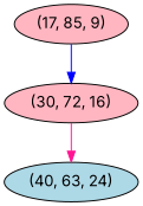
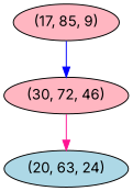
  digraph {
    fontname=Inter
    node [color=black fillcolor=lightpink fontname=Inter style=filled]
    edge [fontname=Inter]
    n1 [label="(17, 85, 9)"]
-   "(30, 72, 16)"
-   "(40, 63, 24)" [fillcolor=lightblue]
+   "(30, 72, 16)" [label="(30, 72, 46)"]
+   "(40, 63, 24)" [fillcolor=lightblue label="(20, 63, 24)"]
    n1 -> "(30, 72, 16)" [color=blue]
    "(30, 72, 16)" -> "(40, 63, 24)" [color=deeppink]
  }
